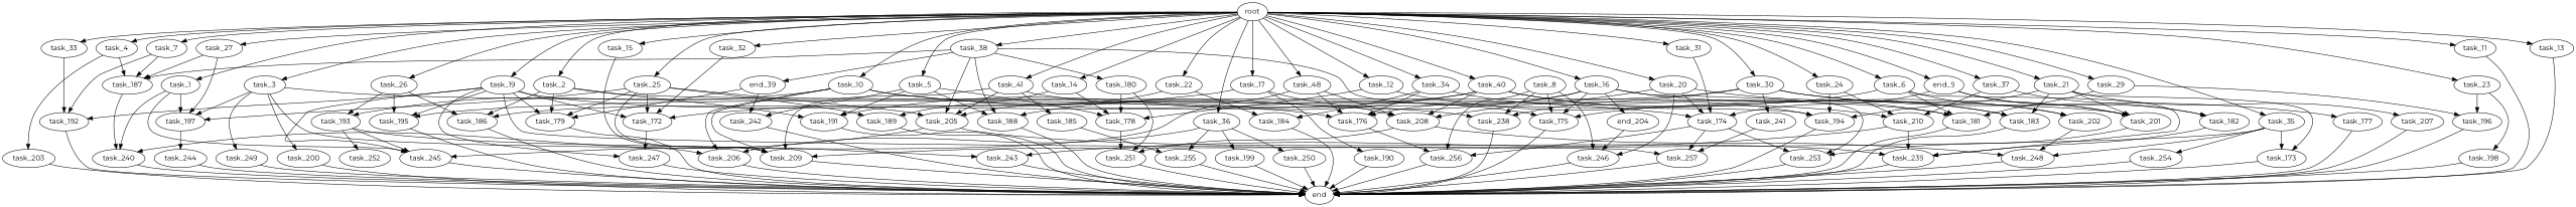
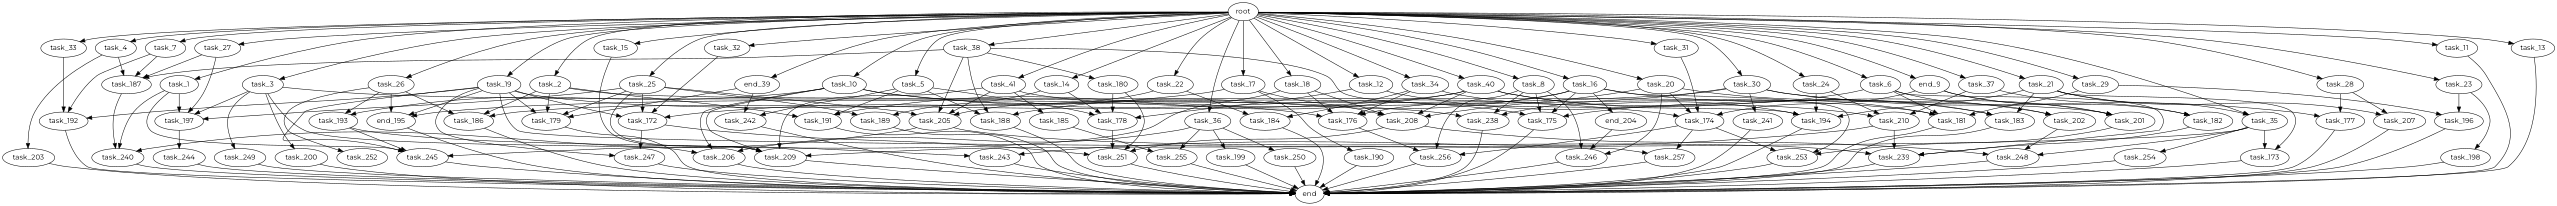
  digraph {
    fontname=Montserrat
    node [fontname=Montserrat]
    edge [fontname=Montserrat]
    root
    task_1
    task_2
    task_3
    task_4
    task_5
    task_6
    task_7
    task_8
    n10 [label=end_9]
    task_10
    task_11
    task_12
    task_13
    task_14
    task_15
    task_16
    task_17
-   task_18 [label=task_48]
+   task_18
    task_19
    task_20
    task_21
    task_22
    task_23
    task_24
    task_25
    task_26
    task_27
+   task_28
    task_29
    task_30
    task_31
    task_32
    task_33
    task_34
    task_35
    task_36
    task_37
    task_38
    n40 [label=end_39]
    task_40
    task_41
    task_197
    task_240
    task_245
    task_179
    task_186
    task_191
    task_201
    task_200
    task_206
    task_238
    task_249
    task_187
    task_203
    task_178
    task_188
    task_242
    task_175
    task_181
    task_202
    task_239
    task_192
    task_246
    task_256
    task_174
    task_182
    task_176
    task_193
    task_209
    end
    task_210
    task_189
    n74 [label=end_204]
    task_253
    task_172
    task_190
    task_208
-   task_195
+   task_195 [label=end_195]
    task_247
    task_257
    task_183
    task_173
    task_194
    task_207
    task_184
    task_205
    task_196
    task_198
    task_177
    task_241
    task_248
    task_254
    task_199
    task_250
    task_255
    task_180
    task_185
    task_244
    task_251
    task_243
    task_252
    root -> task_1
    root -> task_2
    root -> task_3
    root -> task_4
    root -> task_5
    root -> task_6
    root -> task_7
+   root -> task_8
    root -> n10
    root -> task_10
    root -> task_11
    root -> task_12
    root -> task_13
    root -> task_14
    root -> task_15
    root -> task_16
    root -> task_17
    root -> task_18
    root -> task_19
    root -> task_20
    root -> task_21
    root -> task_22
    root -> task_23
    root -> task_24
    root -> task_25
    root -> task_26
    root -> task_27
+   root -> task_28
    root -> task_29
    root -> task_30
    root -> task_31
    root -> task_32
    root -> task_33
    root -> task_34
    root -> task_35
    root -> task_36
    root -> task_37
    root -> task_38
-   task_38 -> n40
+   root -> n40
    root -> task_40
    root -> task_41
    task_1 -> task_197
    task_1 -> task_240
    task_1 -> task_245
    task_2 -> task_179
    task_2 -> task_186
    task_2 -> task_191
    task_2 -> task_201
    task_3 -> task_197
    task_3 -> task_200
    task_3 -> task_206
    task_3 -> task_238
    task_3 -> task_249
    task_4 -> task_187
    task_4 -> task_203
    task_5 -> task_191
    task_5 -> task_178
    task_5 -> task_188
    task_5 -> task_242
    task_6 -> task_175
    task_6 -> task_181
    task_6 -> task_202
    task_6 -> task_239
    task_7 -> task_187
    task_7 -> task_192
    task_8 -> task_238
    task_8 -> task_175
    task_8 -> task_246
    task_8 -> task_256
    n10 -> task_201
    n10 -> task_174
    n10 -> task_182
    task_10 -> task_206
    task_10 -> task_174
    task_10 -> task_176
    task_10 -> task_193
    task_10 -> task_209
    task_11 -> end
    task_12 -> task_178
    task_12 -> task_210
    task_13 -> end
    task_14 -> task_178
    task_14 -> task_189
    task_15 -> task_209
    task_16 -> task_188
    task_16 -> task_175
    task_16 -> task_202
    task_16 -> task_176
    task_16 -> n74
    task_16 -> task_253
    task_17 -> task_172
    task_17 -> task_190
    task_17 -> task_208
    task_18 -> task_245
    task_18 -> task_176
    task_18 -> task_208
    task_19 -> task_245
    task_19 -> task_179
    task_19 -> task_175
    task_19 -> task_192
    task_19 -> task_172
    task_19 -> task_195
    task_19 -> task_247
    task_19 -> task_257
    task_20 -> task_246
    task_20 -> task_174
    task_20 -> task_208
    task_20 -> task_183
-   task_21 -> task_201
+   task_21 -> task_35
    task_21 -> task_183
    task_21 -> task_173
    task_21 -> task_194
    task_21 -> task_207
    task_22 -> task_184
    task_22 -> task_205
    task_23 -> task_196
    task_23 -> task_198
    task_24 -> task_210
    task_24 -> task_194
    task_25 -> task_197
    task_25 -> task_179
    task_25 -> task_209
    task_25 -> task_189
    task_25 -> task_172
    task_25 -> task_205
    task_26 -> task_186
    task_26 -> task_193
    task_26 -> task_195
    task_27 -> task_197
    task_27 -> task_187
+   task_28 -> task_207
+   task_28 -> task_177
    task_29 -> task_181
    task_29 -> task_196
    task_30 -> task_201
    task_30 -> task_238
    task_30 -> task_195
    task_30 -> task_177
    task_30 -> task_241
    task_31 -> task_174
    task_32 -> task_172
    task_33 -> task_192
    task_34 -> task_176
    task_34 -> task_194
    task_34 -> task_184
    task_35 -> task_209
    task_35 -> task_173
    task_35 -> task_248
    task_35 -> task_254
    task_36 -> task_206
    task_36 -> task_199
    task_36 -> task_250
    task_36 -> task_255
    task_37 -> task_182
    task_37 -> task_210
    task_38 -> task_187
    task_38 -> task_188
    task_38 -> task_194
    task_38 -> task_205
    task_38 -> task_180
    n40 -> task_179
    n40 -> task_242
    task_40 -> task_186
    task_40 -> task_191
    task_40 -> task_181
    task_40 -> task_208
    task_40 -> task_183
    task_41 -> task_181
    task_41 -> task_209
    task_41 -> task_205
    task_41 -> task_185
    task_197 -> task_244
    task_240 -> end
    task_245 -> end
    task_179 -> end
    task_186 -> end
    task_191 -> end
    task_201 -> task_253
    task_200 -> end
    task_206 -> end
    task_238 -> end
    task_249 -> end
    task_187 -> task_240
    task_203 -> end
    task_178 -> task_251
    task_188 -> end
    task_242 -> end
    task_175 -> end
    task_181 -> end
    task_202 -> task_248
    task_239 -> end
    task_192 -> end
    task_246 -> end
    task_256 -> end
    task_174 -> task_256
    task_174 -> task_253
    task_174 -> task_257
    task_182 -> task_239
    task_176 -> task_256
    task_193 -> task_245
    task_193 -> task_243
-   task_193 -> task_252
+   task_26 -> task_252
    task_209 -> end
    task_210 -> task_239
    task_210 -> task_243
    task_189 -> end
    n74 -> task_246
    task_253 -> end
    task_172 -> task_247
+   task_172 -> task_251
    task_190 -> end
    task_208 -> task_248
    task_208 -> task_251
    task_195 -> end
    task_247 -> end
    task_257 -> end
    task_183 -> end
    task_173 -> end
    task_194 -> end
    task_207 -> end
    task_184 -> end
    task_205 -> task_240
    task_205 -> task_239
    task_196 -> end
    task_198 -> end
    task_177 -> end
-   task_241 -> task_257
+   task_241 -> end
    task_248 -> end
    task_254 -> end
    task_199 -> end
    task_250 -> end
    task_255 -> end
    task_180 -> task_178
    task_180 -> task_251
    task_185 -> task_255
    task_244 -> end
    task_251 -> end
    task_243 -> end
  }
